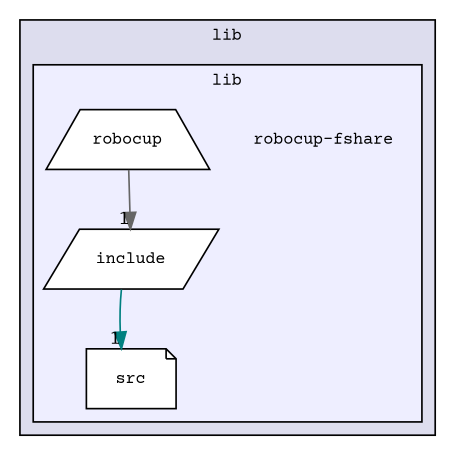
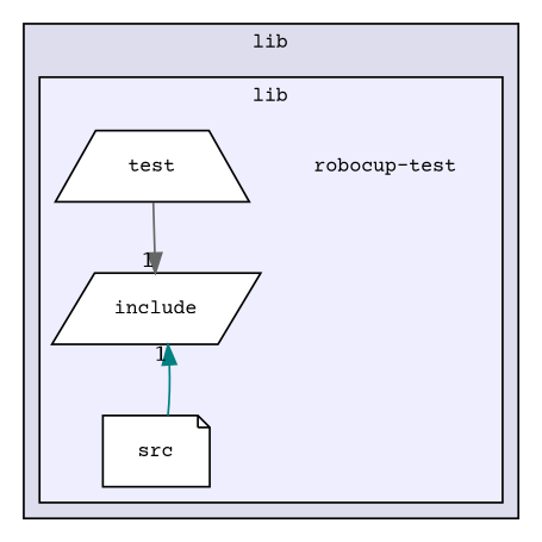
  digraph {
    compound=true
    fontname="Courier Prime"
    node [fontname="Courier Prime" fontsize=10 color=black fillcolor=white style=filled]
    edge [headlabel=1 labeldistance=1.5 labelfontname=Helvetica labelfontsize=10 fontname="Courier Prime"]
-   n1 [label="robocup-fshare" shape=plaintext color=gray40 fillcolor="" style=""]
+   n1 [label="robocup-test" shape=plaintext color=gray40 fillcolor="" style=""]
    n2 [label=include shape=parallelogram]
    n3 [label=src shape=note]
-   n4 [label=robocup shape=trapezium]
+   n4 [label=test shape=trapezium]
    subgraph cluster_1 {
      bgcolor="#ddddee"
      fontsize=10
      label=lib
      pencolor=black
      subgraph cluster_2 {
        bgcolor="#eeeeff"
        fontsize=10
        pencolor=black
        n1
        n2
        n3
        n4
      }
    }
-   n2 -> n3 [color=teal]
+   n3 -> n2 [color=teal]
    n4 -> n2 [color=gray40]
  }
